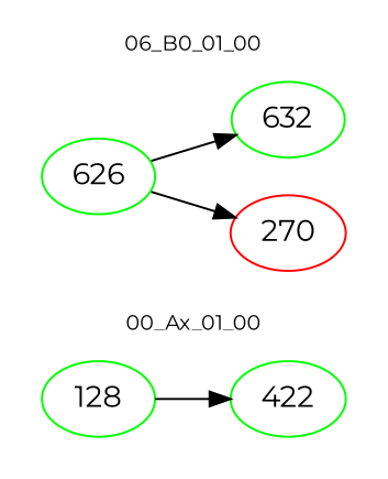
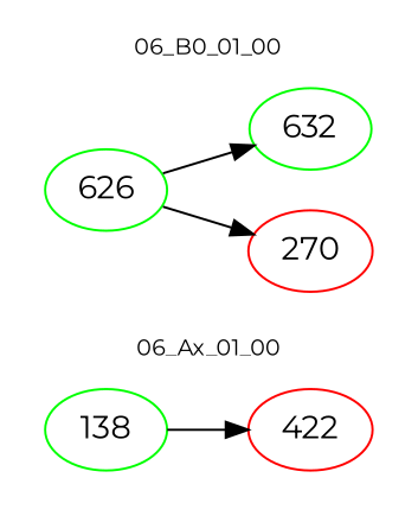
  digraph {
    fontname=Montserrat
    rankdir=LR
    node [color=green fontname=Montserrat]
    edge [color=black fontname=Montserrat]
-   n1 [label=128]
-   n2 [label=422]
+   n1 [label=138]
+   n2 [color=red label=422]
    n3 [label=626]
    n4 [color=red label=270]
    n5 [label=632]
    subgraph cluster_1 {
      color=white
      fontsize=10
-     label="00_Ax_01_00"
+     label="06_Ax_01_00"
      n1
      n2
    }
    subgraph cluster_2 {
      color=white
      fontsize=10
      label="06_B0_01_00"
      n3
      n4
      n5
    }
    n1 -> n2
    n3 -> n4
    n3 -> n5
  }
